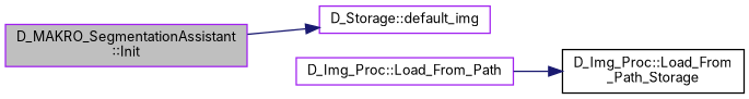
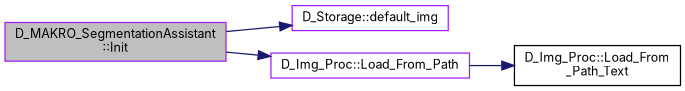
  digraph {
    fontname=Inter
    rankdir=LR
    node [color=purple fillcolor=white fontname=Inter fontsize=10 shape=record style=filled]
    edge [color=midnightblue fontname=Inter fontsize=10 labelfontname=Helvetica labelfontsize=10 style=solid]
    n1 [fillcolor=grey75 fontcolor=black height=0.2 label="D_MAKRO_SegmentationAssistant\l::Init" width=0.4]
    n2 [height=0.2 label="D_Storage::default_img" width=0.4]
    n3 [height=0.2 label="D_Img_Proc::Load_From_Path" width=0.4]
-   n4 [color=black height=0.2 label="D_Img_Proc::Load_From\l_Path_Storage" width=0.4]
+   n4 [color=black height=0.2 label="D_Img_Proc::Load_From\l_Path_Text" width=0.4]
    n1 -> n2
+   n1 -> n3
    n3 -> n4
  }
